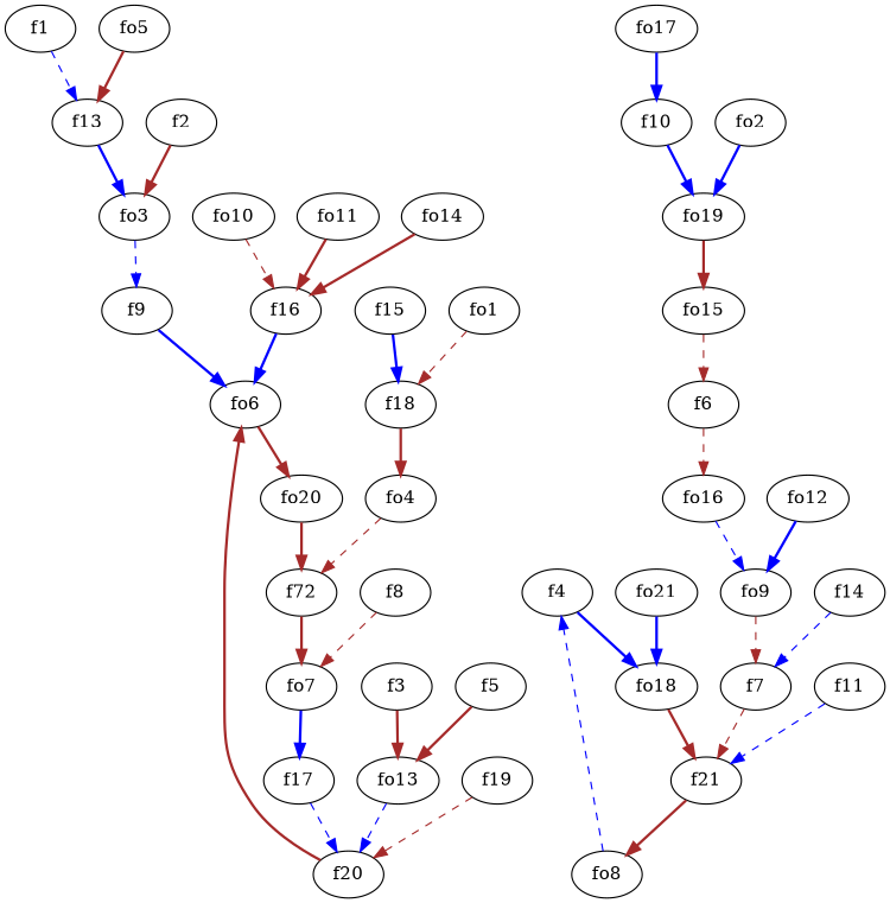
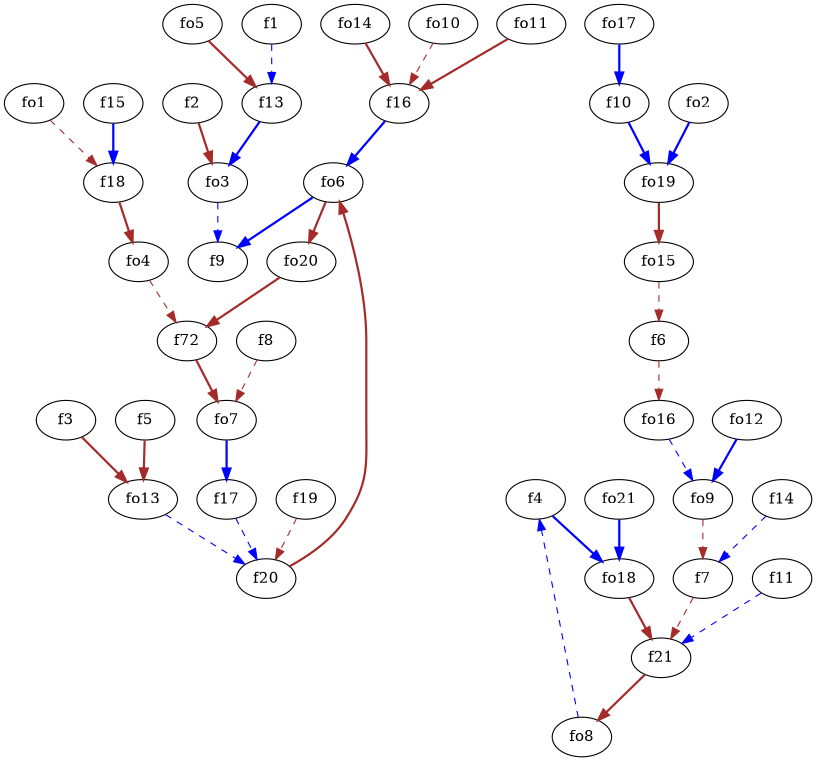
  strict digraph {
    edge [color=brown style=bold weight=2]
    f1
    f13
    fo3
    f2
    f9
    f3
    fo13
    f20
    f4
    fo18
    f21
    f5
    f6
    fo16
    fo9
    f7
    fo8
    f8
    fo7
    f17
    fo6
    fo20
    f10
    fo19
    fo15
    f11
    n27 [label=f72]
    f14
    f15
    f18
    fo4
    f16
    f19
    fo1
    fo2
    fo5
    fo10
    fo11
    fo12
    fo14
    fo17
    fo21
    f1 -> f13 [color=blue style=dashed]
    f13 -> fo3 [color=blue]
    fo3 -> f9 [color=blue style=dashed]
    f2 -> fo3
-   f9 -> fo6 [color=blue]
+   fo6 -> f9 [color=blue]
    f3 -> fo13
    fo13 -> f20 [color=blue style=dashed]
    f20 -> fo6
    f4 -> fo18 [color=blue]
    fo18 -> f21
    f21 -> fo8
    f5 -> fo13
    f6 -> fo16 [style=dashed]
    fo16 -> fo9 [color=blue style=dashed]
    fo9 -> f7 [style=dashed]
    f7 -> f21 [style=dashed]
    fo8 -> f4 [color=blue style=dashed]
    f8 -> fo7 [style=dashed]
    fo7 -> f17 [color=blue]
    f17 -> f20 [color=blue style=dashed]
    fo6 -> fo20
    fo20 -> n27
    f10 -> fo19 [color=blue]
    fo19 -> fo15
    fo15 -> f6 [style=dashed]
    f11 -> f21 [color=blue style=dashed]
    n27 -> fo7
    f14 -> f7 [color=blue style=dashed]
    f15 -> f18 [color=blue]
    f18 -> fo4
    fo4 -> n27 [style=dashed]
    f16 -> fo6 [color=blue]
    f19 -> f20 [style=dashed]
    fo1 -> f18 [style=dashed]
    fo2 -> fo19 [color=blue]
    fo5 -> f13
    fo10 -> f16 [style=dashed]
    fo11 -> f16
    fo12 -> fo9 [color=blue]
    fo14 -> f16
    fo17 -> f10 [color=blue]
    fo21 -> fo18 [color=blue]
  }
